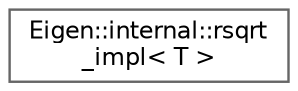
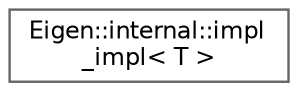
  digraph {
    rankdir=LR
-   n1 [color=grey40 fillcolor=white fontname=Helvetica fontsize=10 height=0.2 label="Eigen::internal::rsqrt\l_impl\< T \>" shape=box style=filled width=0.4]
+   n1 [color=grey40 fillcolor=white fontname=Helvetica fontsize=10 height=0.2 label="Eigen::internal::impl\l_impl\< T \>" shape=box style=filled width=0.4]
  }
